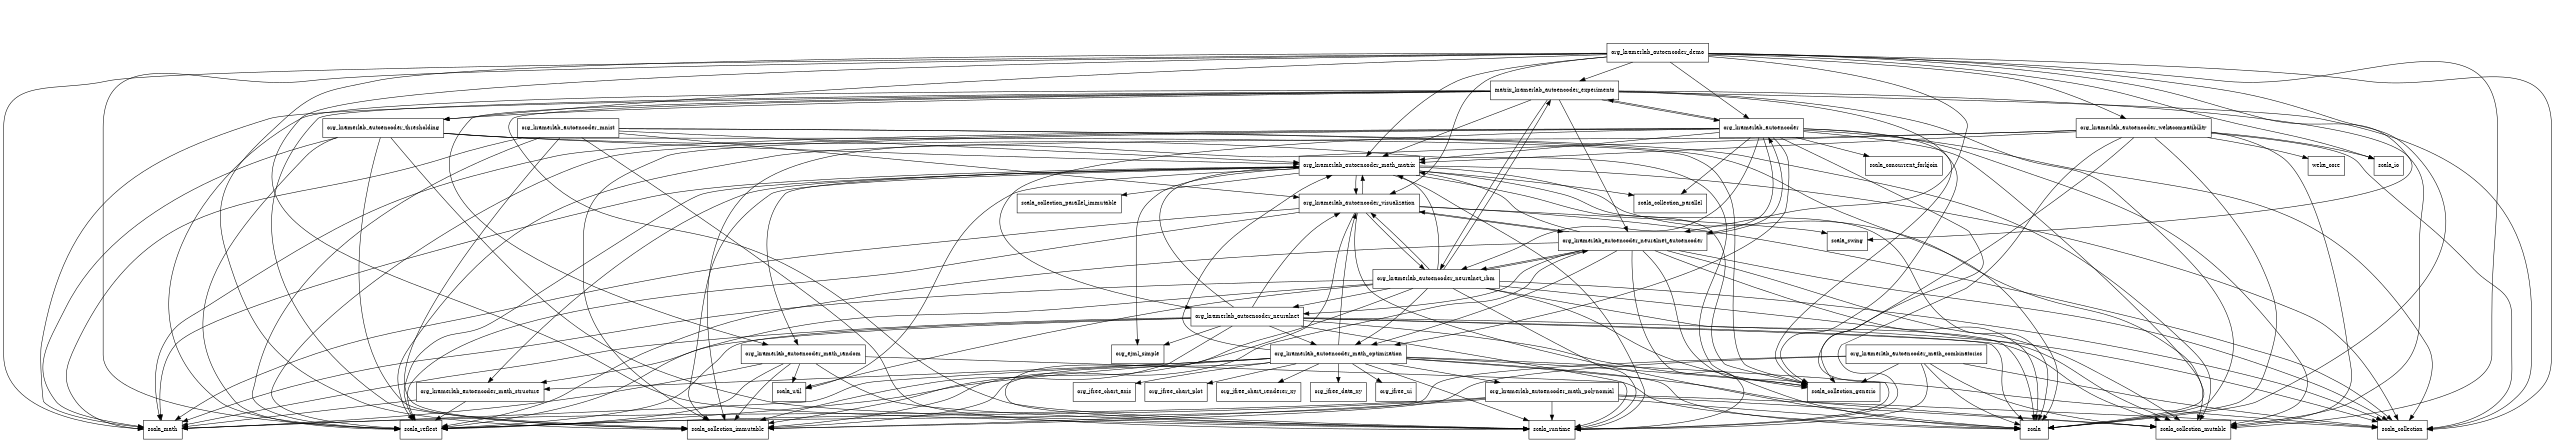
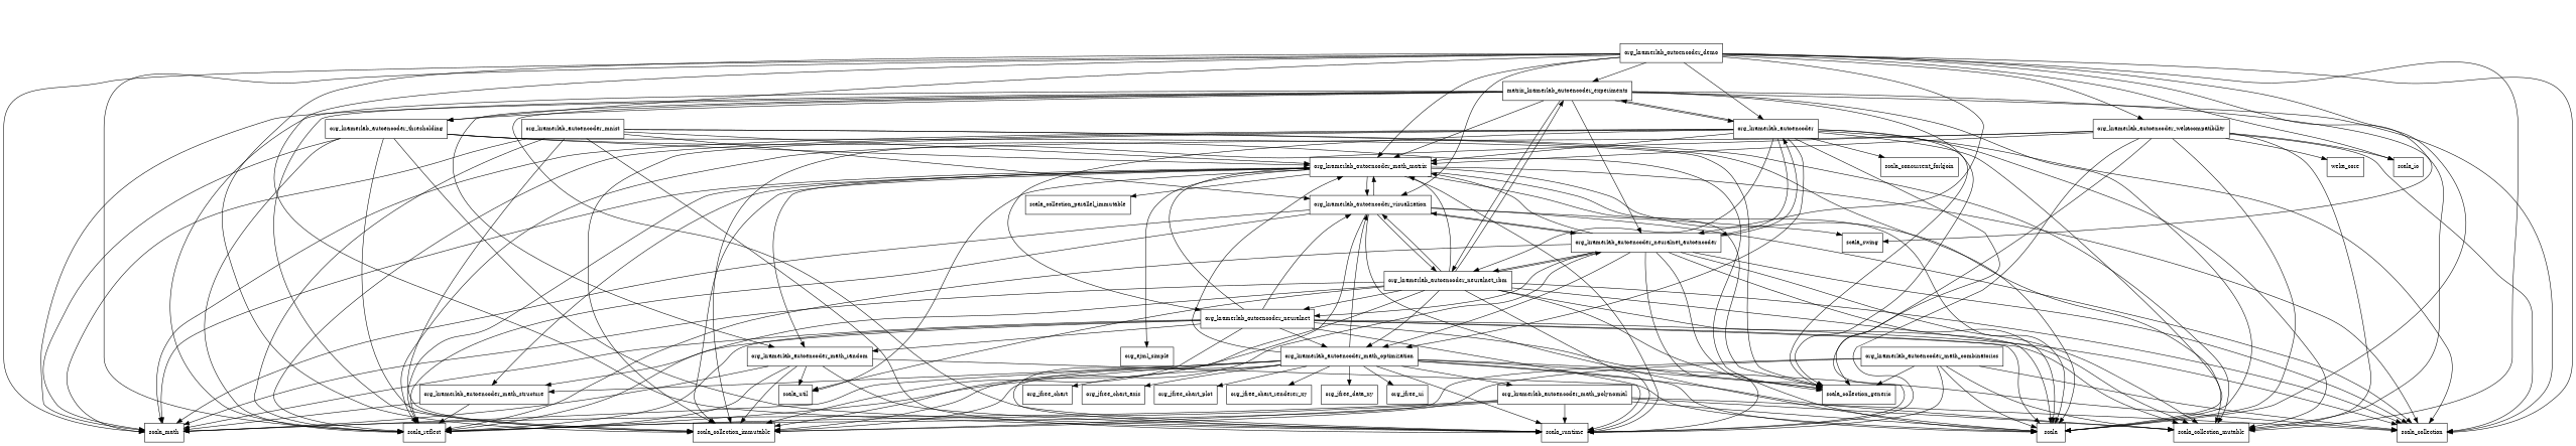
  digraph {
    node [fontsize=10.0 shape=box]
    n1 [label=matrix_kramerlab_autoencoder_experiments]
    org_kramerlab_autoencoder
    org_kramerlab_autoencoder_math_matrix
    org_kramerlab_autoencoder_math_optimization
    org_kramerlab_autoencoder_neuralnet
    org_kramerlab_autoencoder_neuralnet_autoencoder
    org_kramerlab_autoencoder_neuralnet_rbm
    scala
    scala_collection
    scala_collection_generic
    scala_collection_immutable
    scala_collection_mutable
-   scala_collection_parallel
    scala_concurrent_forkjoin
    scala_math
    scala_reflect
    scala_runtime
    org_kramerlab_autoencoder_thresholding
    org_kramerlab_autoencoder_math_random
    org_kramerlab_autoencoder_visualization
    org_ejml_simple
    org_kramerlab_autoencoder_math_structure
    scala_collection_parallel_immutable
    scala_util
+   org_jfree_chart
    org_jfree_chart_axis
    org_jfree_chart_plot
    org_jfree_chart_renderer_xy
    org_jfree_data_xy
    org_jfree_ui
    org_kramerlab_autoencoder_math_polynomial
    scala_swing
    org_kramerlab_autoencoder_demo
    org_kramerlab_autoencoder_wekacompatibility
    scala_io
    weka_core
    org_kramerlab_autoencoder_math_combinatorics
    org_kramerlab_autoencoder_mnist
    n1 -> org_kramerlab_autoencoder
    n1 -> org_kramerlab_autoencoder_math_matrix
    n1 -> org_kramerlab_autoencoder_neuralnet_autoencoder
    n1 -> org_kramerlab_autoencoder_neuralnet_rbm
    n1 -> scala
    n1 -> scala_collection
    n1 -> scala_collection_generic
    n1 -> scala_collection_immutable
    n1 -> scala_collection_mutable
    n1 -> scala_math
    n1 -> scala_reflect
    n1 -> scala_runtime
    n1 -> org_kramerlab_autoencoder_thresholding
    n1 -> org_kramerlab_autoencoder_math_random
    org_kramerlab_autoencoder -> n1
    org_kramerlab_autoencoder -> org_kramerlab_autoencoder_math_matrix
    org_kramerlab_autoencoder -> org_kramerlab_autoencoder_math_optimization
    org_kramerlab_autoencoder -> org_kramerlab_autoencoder_neuralnet
    org_kramerlab_autoencoder -> org_kramerlab_autoencoder_neuralnet_autoencoder
    org_kramerlab_autoencoder -> org_kramerlab_autoencoder_neuralnet_rbm
    org_kramerlab_autoencoder -> scala
    org_kramerlab_autoencoder -> scala_collection
    org_kramerlab_autoencoder -> scala_collection_generic
    org_kramerlab_autoencoder -> scala_collection_immutable
    org_kramerlab_autoencoder -> scala_collection_mutable
-   org_kramerlab_autoencoder -> scala_collection_parallel
    org_kramerlab_autoencoder -> scala_concurrent_forkjoin
    org_kramerlab_autoencoder -> scala_math
    org_kramerlab_autoencoder -> scala_reflect
    org_kramerlab_autoencoder -> scala_runtime
    org_kramerlab_autoencoder_math_matrix -> scala
    org_kramerlab_autoencoder_math_matrix -> scala_collection
    org_kramerlab_autoencoder_math_matrix -> scala_collection_generic
    org_kramerlab_autoencoder_math_matrix -> scala_collection_immutable
    org_kramerlab_autoencoder_math_matrix -> scala_collection_mutable
-   org_kramerlab_autoencoder_math_matrix -> scala_collection_parallel
    org_kramerlab_autoencoder_math_matrix -> scala_math
    org_kramerlab_autoencoder_math_matrix -> scala_reflect
    org_kramerlab_autoencoder_math_matrix -> scala_runtime
    org_kramerlab_autoencoder_math_matrix -> org_kramerlab_autoencoder_math_random
    org_kramerlab_autoencoder_math_matrix -> org_kramerlab_autoencoder_visualization
    org_kramerlab_autoencoder_math_matrix -> org_ejml_simple
    org_kramerlab_autoencoder_math_matrix -> org_kramerlab_autoencoder_math_structure
    org_kramerlab_autoencoder_math_matrix -> scala_collection_parallel_immutable
    org_kramerlab_autoencoder_math_matrix -> scala_util
    org_kramerlab_autoencoder_math_optimization -> org_kramerlab_autoencoder_math_matrix
    org_kramerlab_autoencoder_math_optimization -> scala
    org_kramerlab_autoencoder_math_optimization -> scala_collection
    org_kramerlab_autoencoder_math_optimization -> scala_collection_generic
    org_kramerlab_autoencoder_math_optimization -> scala_collection_immutable
    org_kramerlab_autoencoder_math_optimization -> scala_collection_mutable
    org_kramerlab_autoencoder_math_optimization -> scala_math
    org_kramerlab_autoencoder_math_optimization -> scala_reflect
    org_kramerlab_autoencoder_math_optimization -> scala_runtime
    org_kramerlab_autoencoder_math_optimization -> org_kramerlab_autoencoder_visualization
    org_kramerlab_autoencoder_math_optimization -> org_kramerlab_autoencoder_math_structure
+   org_kramerlab_autoencoder_math_optimization -> org_jfree_chart
    org_kramerlab_autoencoder_math_optimization -> org_jfree_chart_axis
    org_kramerlab_autoencoder_math_optimization -> org_jfree_chart_plot
    org_kramerlab_autoencoder_math_optimization -> org_jfree_chart_renderer_xy
    org_kramerlab_autoencoder_math_optimization -> org_jfree_data_xy
    org_kramerlab_autoencoder_math_optimization -> org_jfree_ui
    org_kramerlab_autoencoder_math_optimization -> org_kramerlab_autoencoder_math_polynomial
    org_kramerlab_autoencoder_neuralnet -> org_kramerlab_autoencoder_math_matrix
    org_kramerlab_autoencoder_neuralnet -> org_kramerlab_autoencoder_math_optimization
    org_kramerlab_autoencoder_neuralnet -> scala
    org_kramerlab_autoencoder_neuralnet -> scala_collection
    org_kramerlab_autoencoder_neuralnet -> scala_collection_generic
    org_kramerlab_autoencoder_neuralnet -> scala_collection_immutable
    org_kramerlab_autoencoder_neuralnet -> scala_collection_mutable
    org_kramerlab_autoencoder_neuralnet -> scala_math
    org_kramerlab_autoencoder_neuralnet -> scala_reflect
    org_kramerlab_autoencoder_neuralnet -> scala_runtime
-   org_kramerlab_autoencoder_neuralnet -> org_ejml_simple
+   org_kramerlab_autoencoder_neuralnet -> org_kramerlab_autoencoder_math_random
    org_kramerlab_autoencoder_neuralnet -> org_kramerlab_autoencoder_visualization
    org_kramerlab_autoencoder_neuralnet -> org_kramerlab_autoencoder_math_structure
    org_kramerlab_autoencoder_neuralnet_autoencoder -> org_kramerlab_autoencoder
    org_kramerlab_autoencoder_neuralnet_autoencoder -> org_kramerlab_autoencoder_math_matrix
    org_kramerlab_autoencoder_neuralnet_autoencoder -> org_kramerlab_autoencoder_math_optimization
    org_kramerlab_autoencoder_neuralnet_autoencoder -> org_kramerlab_autoencoder_neuralnet
    org_kramerlab_autoencoder_neuralnet_autoencoder -> org_kramerlab_autoencoder_neuralnet_rbm
    org_kramerlab_autoencoder_neuralnet_autoencoder -> scala
    org_kramerlab_autoencoder_neuralnet_autoencoder -> scala_collection
    org_kramerlab_autoencoder_neuralnet_autoencoder -> scala_collection_generic
    org_kramerlab_autoencoder_neuralnet_autoencoder -> scala_collection_immutable
    org_kramerlab_autoencoder_neuralnet_autoencoder -> scala_collection_mutable
    org_kramerlab_autoencoder_neuralnet_autoencoder -> scala_reflect
    org_kramerlab_autoencoder_neuralnet_autoencoder -> scala_runtime
    org_kramerlab_autoencoder_neuralnet_autoencoder -> org_kramerlab_autoencoder_visualization
    org_kramerlab_autoencoder_neuralnet_rbm -> n1
    org_kramerlab_autoencoder_neuralnet_rbm -> org_kramerlab_autoencoder_math_matrix
    org_kramerlab_autoencoder_neuralnet_rbm -> org_kramerlab_autoencoder_math_optimization
    org_kramerlab_autoencoder_neuralnet_rbm -> org_kramerlab_autoencoder_neuralnet
    org_kramerlab_autoencoder_neuralnet_rbm -> org_kramerlab_autoencoder_neuralnet_autoencoder
    org_kramerlab_autoencoder_neuralnet_rbm -> scala
    org_kramerlab_autoencoder_neuralnet_rbm -> scala_collection
    org_kramerlab_autoencoder_neuralnet_rbm -> scala_collection_generic
    org_kramerlab_autoencoder_neuralnet_rbm -> scala_collection_immutable
    org_kramerlab_autoencoder_neuralnet_rbm -> scala_collection_mutable
    org_kramerlab_autoencoder_neuralnet_rbm -> scala_math
    org_kramerlab_autoencoder_neuralnet_rbm -> scala_reflect
    org_kramerlab_autoencoder_neuralnet_rbm -> scala_runtime
    org_kramerlab_autoencoder_neuralnet_rbm -> org_kramerlab_autoencoder_visualization
    org_kramerlab_autoencoder_neuralnet_rbm -> scala_util
    org_kramerlab_autoencoder_thresholding -> org_kramerlab_autoencoder_math_matrix
    org_kramerlab_autoencoder_thresholding -> scala
    org_kramerlab_autoencoder_thresholding -> scala_collection_generic
    org_kramerlab_autoencoder_thresholding -> scala_collection_immutable
    org_kramerlab_autoencoder_thresholding -> scala_math
    org_kramerlab_autoencoder_thresholding -> scala_reflect
    org_kramerlab_autoencoder_thresholding -> scala_runtime
    org_kramerlab_autoencoder_math_random -> scala
    org_kramerlab_autoencoder_math_random -> scala_collection_immutable
    org_kramerlab_autoencoder_math_random -> scala_math
    org_kramerlab_autoencoder_math_random -> scala_reflect
    org_kramerlab_autoencoder_math_random -> scala_runtime
    org_kramerlab_autoencoder_math_random -> scala_util
    org_kramerlab_autoencoder_visualization -> org_kramerlab_autoencoder_math_matrix
    org_kramerlab_autoencoder_visualization -> org_kramerlab_autoencoder_neuralnet_autoencoder
    org_kramerlab_autoencoder_visualization -> org_kramerlab_autoencoder_neuralnet_rbm
    org_kramerlab_autoencoder_visualization -> scala
    org_kramerlab_autoencoder_visualization -> scala_collection
    org_kramerlab_autoencoder_visualization -> scala_math
    org_kramerlab_autoencoder_visualization -> scala_reflect
    org_kramerlab_autoencoder_visualization -> scala_runtime
    org_kramerlab_autoencoder_visualization -> scala_swing
    org_kramerlab_autoencoder_math_structure -> scala_math
    org_kramerlab_autoencoder_math_structure -> scala_reflect
    org_kramerlab_autoencoder_math_polynomial -> scala
    org_kramerlab_autoencoder_math_polynomial -> scala_collection
    org_kramerlab_autoencoder_math_polynomial -> scala_collection_immutable
    org_kramerlab_autoencoder_math_polynomial -> scala_collection_mutable
    org_kramerlab_autoencoder_math_polynomial -> scala_math
    org_kramerlab_autoencoder_math_polynomial -> scala_reflect
    org_kramerlab_autoencoder_math_polynomial -> scala_runtime
    org_kramerlab_autoencoder_demo -> n1
    org_kramerlab_autoencoder_demo -> org_kramerlab_autoencoder
    org_kramerlab_autoencoder_demo -> org_kramerlab_autoencoder_math_matrix
    org_kramerlab_autoencoder_demo -> org_kramerlab_autoencoder_neuralnet_autoencoder
    org_kramerlab_autoencoder_demo -> scala
    org_kramerlab_autoencoder_demo -> scala_collection
    org_kramerlab_autoencoder_demo -> scala_collection_immutable
    org_kramerlab_autoencoder_demo -> scala_collection_mutable
    org_kramerlab_autoencoder_demo -> scala_math
    org_kramerlab_autoencoder_demo -> scala_reflect
    org_kramerlab_autoencoder_demo -> scala_runtime
    org_kramerlab_autoencoder_demo -> org_kramerlab_autoencoder_thresholding
    org_kramerlab_autoencoder_demo -> org_kramerlab_autoencoder_visualization
    org_kramerlab_autoencoder_demo -> scala_swing
    org_kramerlab_autoencoder_demo -> org_kramerlab_autoencoder_wekacompatibility
    org_kramerlab_autoencoder_demo -> scala_io
    org_kramerlab_autoencoder_wekacompatibility -> org_kramerlab_autoencoder_math_matrix
    org_kramerlab_autoencoder_wekacompatibility -> scala
    org_kramerlab_autoencoder_wekacompatibility -> scala_collection
    org_kramerlab_autoencoder_wekacompatibility -> scala_collection_generic
    org_kramerlab_autoencoder_wekacompatibility -> scala_collection_immutable
    org_kramerlab_autoencoder_wekacompatibility -> scala_collection_mutable
    org_kramerlab_autoencoder_wekacompatibility -> scala_reflect
    org_kramerlab_autoencoder_wekacompatibility -> scala_runtime
    org_kramerlab_autoencoder_wekacompatibility -> scala_io
    org_kramerlab_autoencoder_wekacompatibility -> weka_core
    org_kramerlab_autoencoder_math_combinatorics -> scala
    org_kramerlab_autoencoder_math_combinatorics -> scala_collection
    org_kramerlab_autoencoder_math_combinatorics -> scala_collection_generic
    org_kramerlab_autoencoder_math_combinatorics -> scala_collection_immutable
    org_kramerlab_autoencoder_math_combinatorics -> scala_collection_mutable
    org_kramerlab_autoencoder_math_combinatorics -> scala_reflect
    org_kramerlab_autoencoder_math_combinatorics -> scala_runtime
    org_kramerlab_autoencoder_mnist -> org_kramerlab_autoencoder_math_matrix
    org_kramerlab_autoencoder_mnist -> scala
    org_kramerlab_autoencoder_mnist -> scala_collection_immutable
    org_kramerlab_autoencoder_mnist -> scala_collection_mutable
    org_kramerlab_autoencoder_mnist -> scala_math
    org_kramerlab_autoencoder_mnist -> scala_reflect
    org_kramerlab_autoencoder_mnist -> scala_runtime
    org_kramerlab_autoencoder_mnist -> org_kramerlab_autoencoder_visualization
  }
